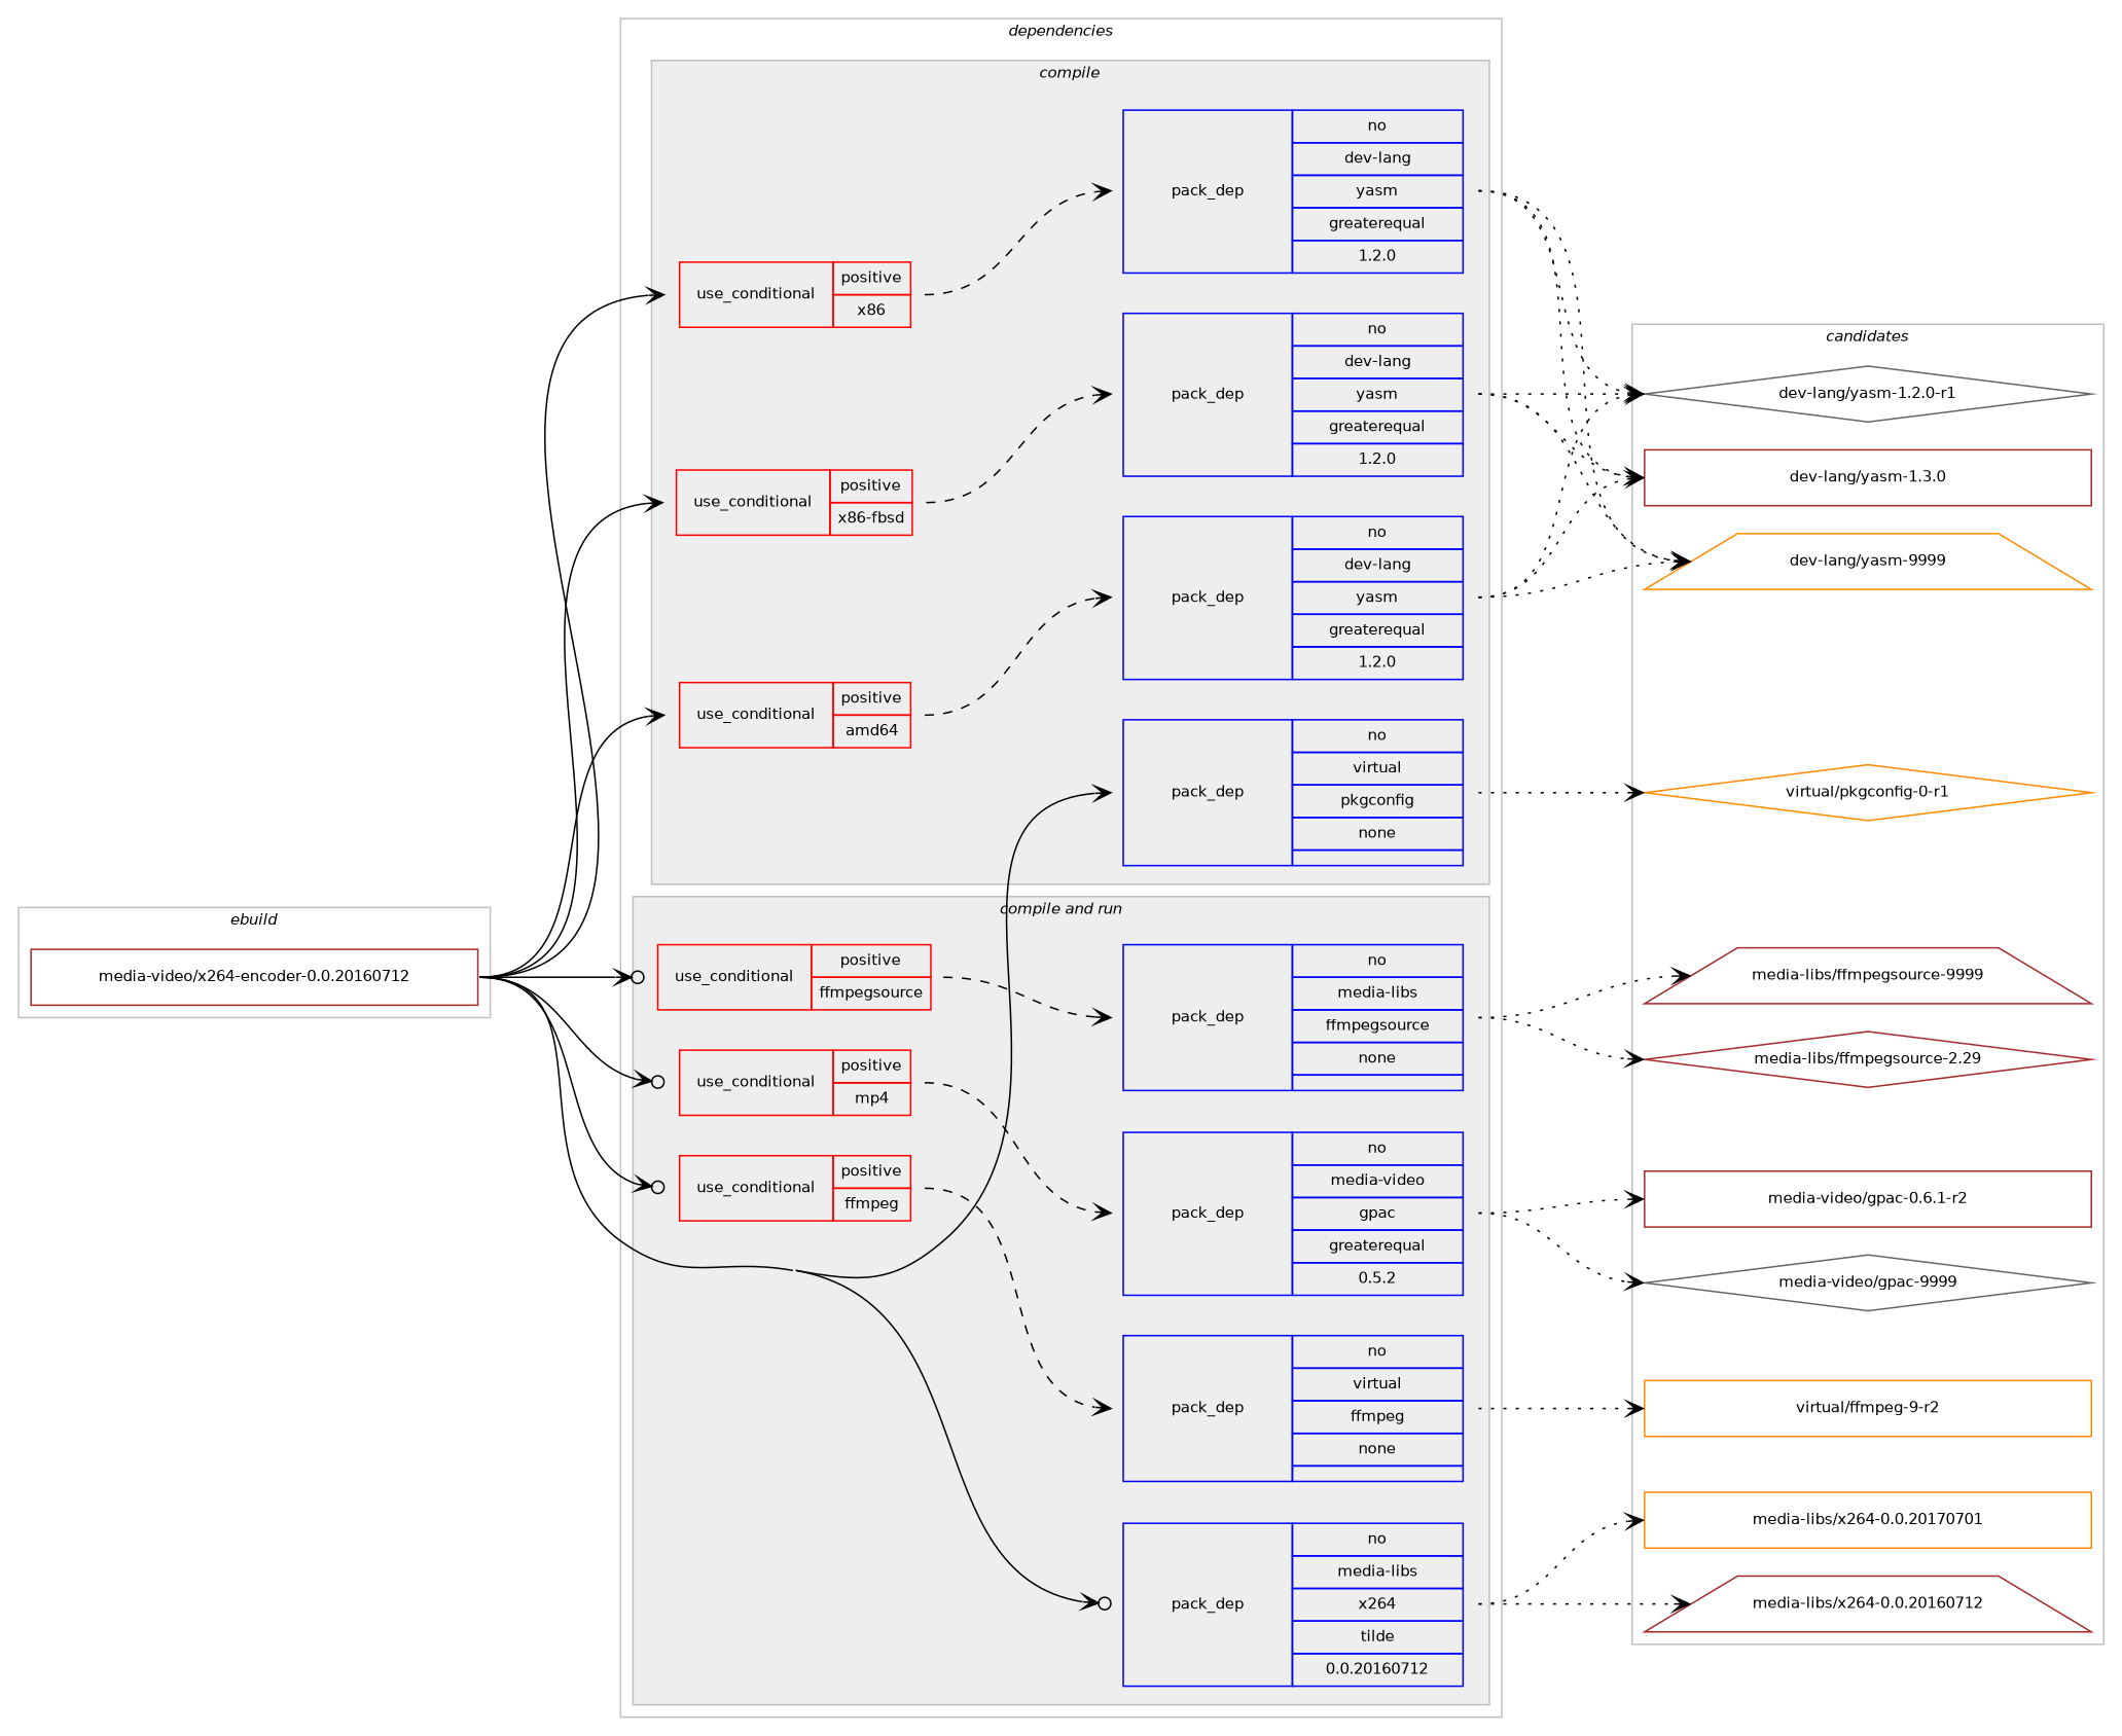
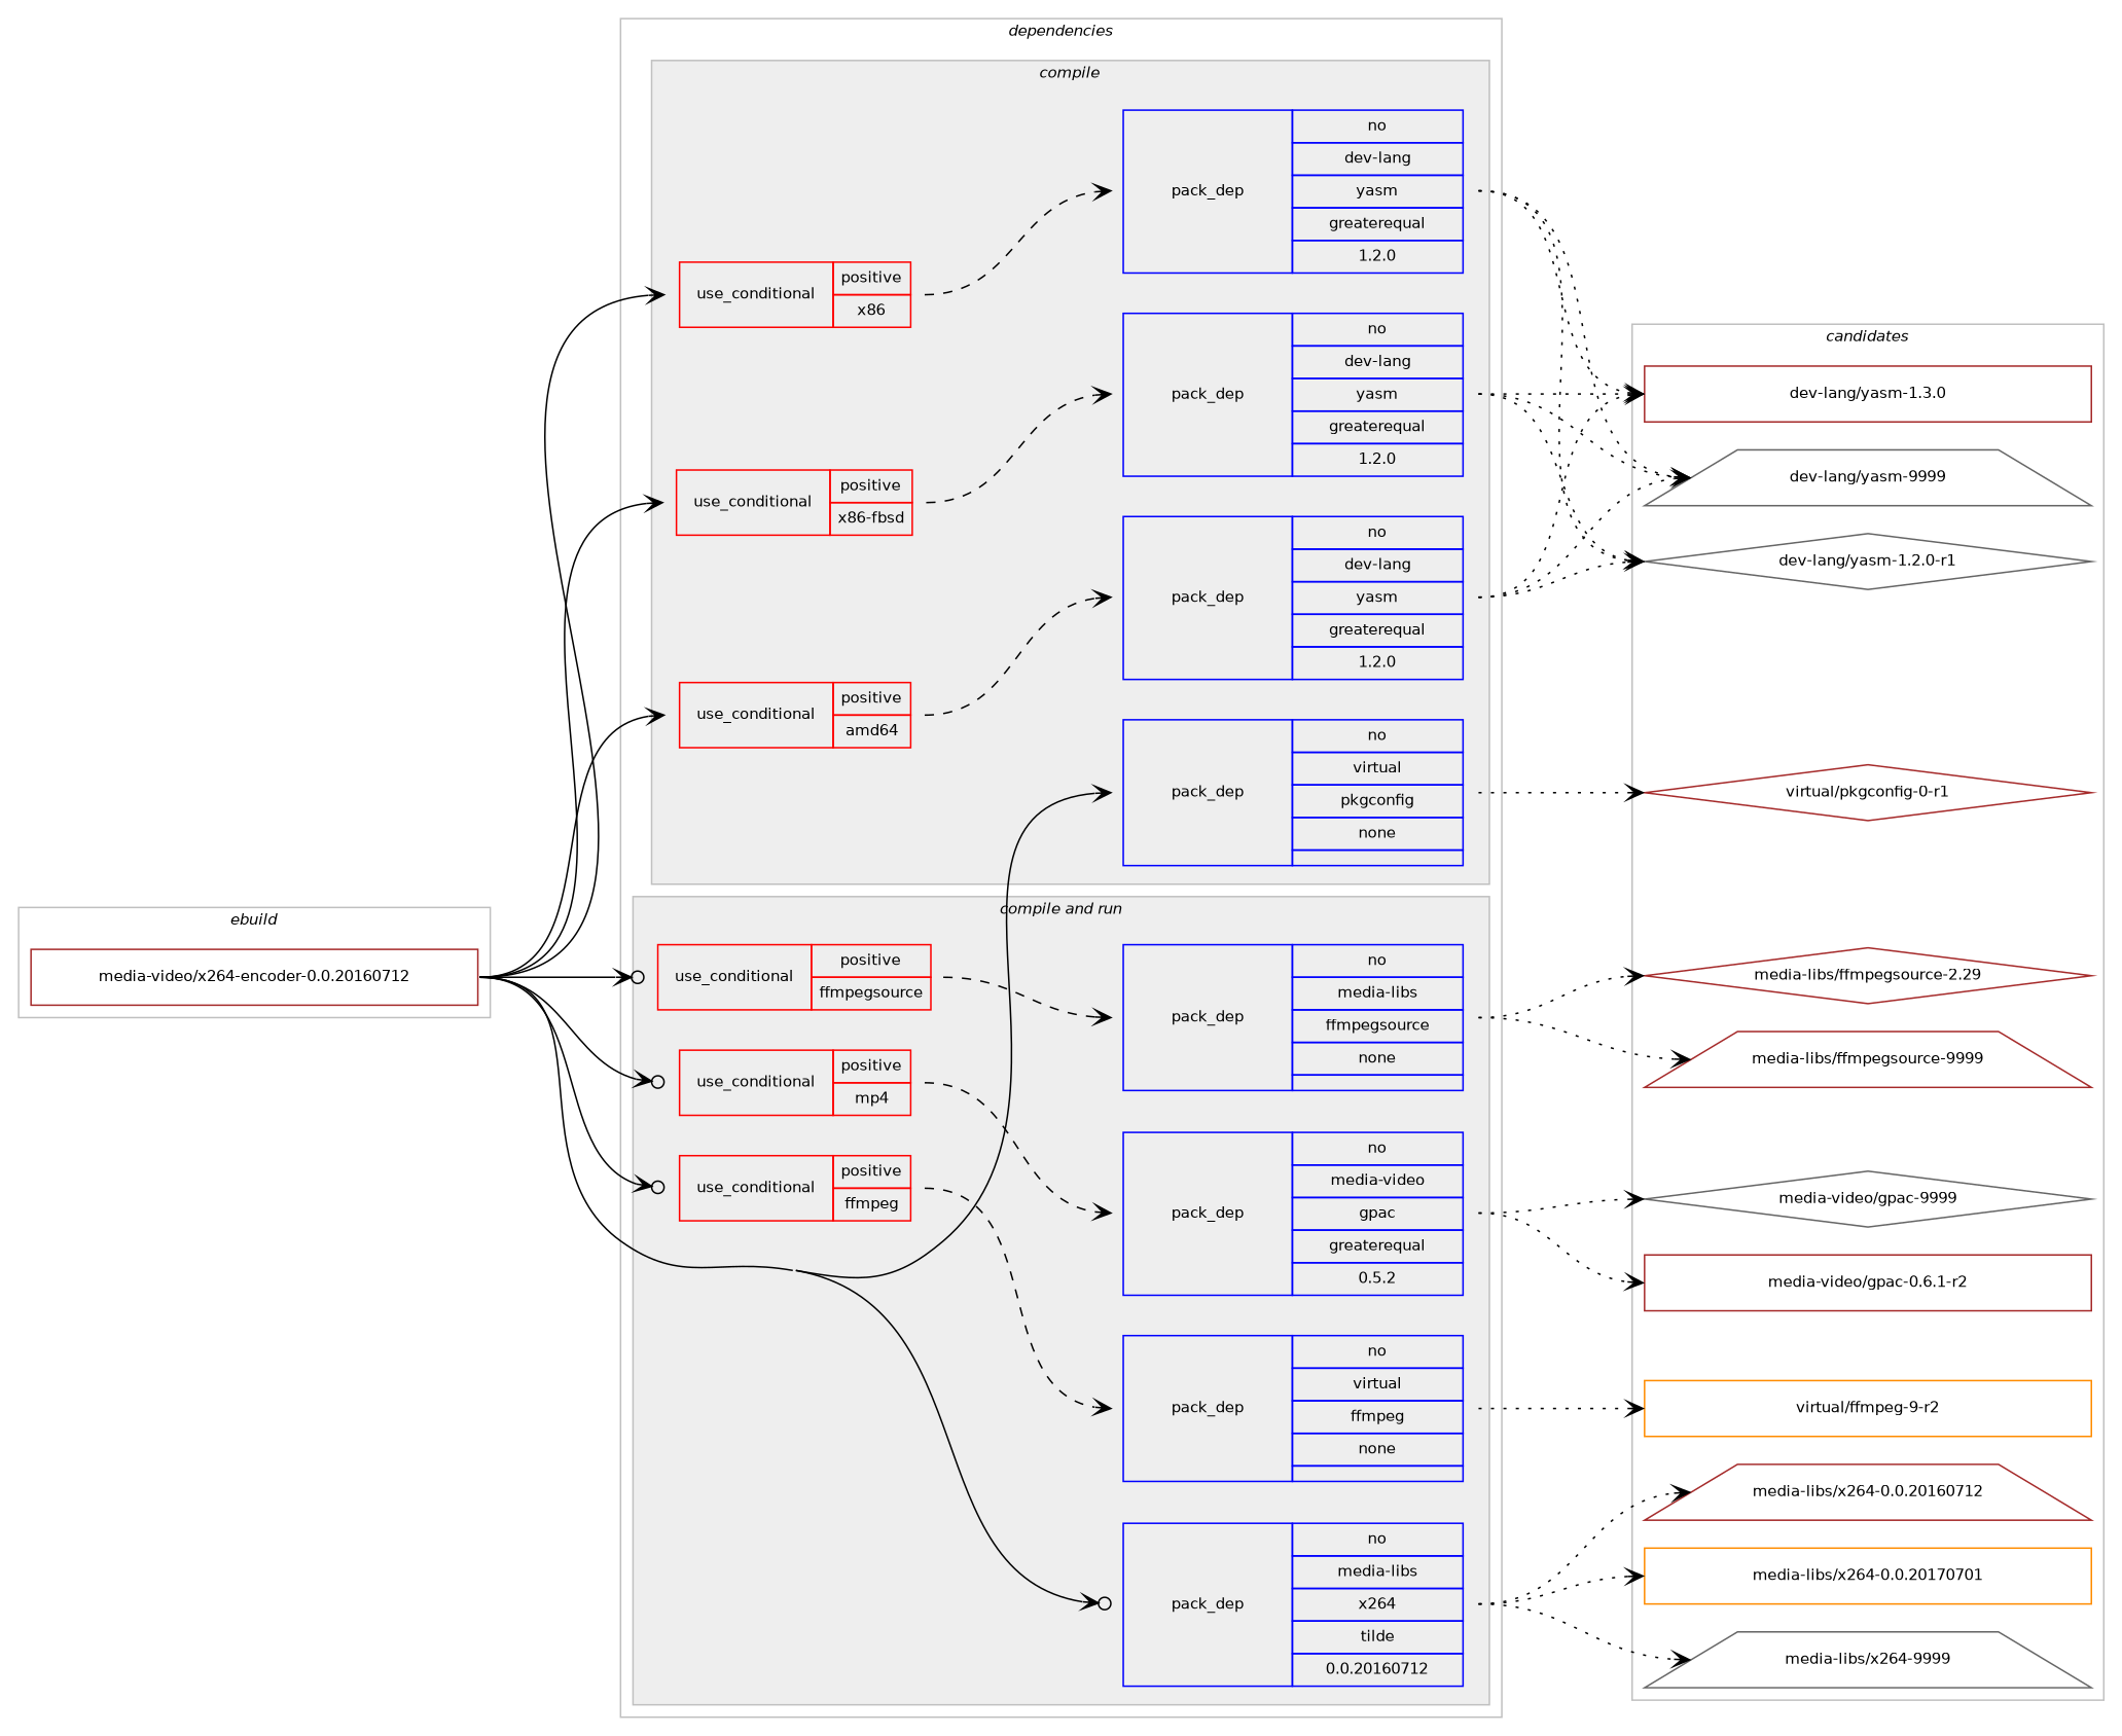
  digraph {
    compound=true
    concentrate=true
    fontname=Helvetica
    fontsize=10
    newrank=true
    rankdir=LR
    ranksep=1.5
    node [color=blue fontname=Helvetica fontsize=10 shape=none]
    edge [arrowhead=vee headport=w style=dotted tailport=e weight=100]
    n1 [color=brown label="media-video/x264-encoder-0.0.20160712" shape=box width=4]
    n2 [label=<<TABLE BORDER="0" CELLBORDER="1" CELLSPACING="0" CELLPADDING="4" WIDTH="220"><TR><TD ROWSPAN="6" CELLPADDING="30">pack_dep</TD></TR><TR><TD WIDTH="110">no</TD></TR><TR><TD>dev-lang</TD></TR><TR><TD>yasm</TD></TR><TR><TD>greaterequal</TD></TR><TR><TD>1.2.0</TD></TR></TABLE>>]
    n3 [color=red label=<<TABLE BORDER="0" CELLBORDER="1" CELLSPACING="0" CELLPADDING="4"><TR><TD ROWSPAN="3" CELLPADDING="10">use_conditional</TD></TR><TR><TD>positive</TD></TR><TR><TD>amd64</TD></TR></TABLE>>]
    n4 [label=<<TABLE BORDER="0" CELLBORDER="1" CELLSPACING="0" CELLPADDING="4" WIDTH="220"><TR><TD ROWSPAN="6" CELLPADDING="30">pack_dep</TD></TR><TR><TD WIDTH="110">no</TD></TR><TR><TD>dev-lang</TD></TR><TR><TD>yasm</TD></TR><TR><TD>greaterequal</TD></TR><TR><TD>1.2.0</TD></TR></TABLE>>]
    n5 [color=red label=<<TABLE BORDER="0" CELLBORDER="1" CELLSPACING="0" CELLPADDING="4"><TR><TD ROWSPAN="3" CELLPADDING="10">use_conditional</TD></TR><TR><TD>positive</TD></TR><TR><TD>x86</TD></TR></TABLE>>]
    n6 [label=<<TABLE BORDER="0" CELLBORDER="1" CELLSPACING="0" CELLPADDING="4" WIDTH="220"><TR><TD ROWSPAN="6" CELLPADDING="30">pack_dep</TD></TR><TR><TD WIDTH="110">no</TD></TR><TR><TD>dev-lang</TD></TR><TR><TD>yasm</TD></TR><TR><TD>greaterequal</TD></TR><TR><TD>1.2.0</TD></TR></TABLE>>]
    n7 [color=red label=<<TABLE BORDER="0" CELLBORDER="1" CELLSPACING="0" CELLPADDING="4"><TR><TD ROWSPAN="3" CELLPADDING="10">use_conditional</TD></TR><TR><TD>positive</TD></TR><TR><TD>x86-fbsd</TD></TR></TABLE>>]
    n8 [label=<<TABLE BORDER="0" CELLBORDER="1" CELLSPACING="0" CELLPADDING="4" WIDTH="220"><TR><TD ROWSPAN="6" CELLPADDING="30">pack_dep</TD></TR><TR><TD WIDTH="110">no</TD></TR><TR><TD>virtual</TD></TR><TR><TD>pkgconfig</TD></TR><TR><TD>none</TD></TR><TR><TD></TD></TR></TABLE>>]
    n9 [label=<<TABLE BORDER="0" CELLBORDER="1" CELLSPACING="0" CELLPADDING="4" WIDTH="220"><TR><TD ROWSPAN="6" CELLPADDING="30">pack_dep</TD></TR><TR><TD WIDTH="110">no</TD></TR><TR><TD>media-video</TD></TR><TR><TD>gpac</TD></TR><TR><TD>greaterequal</TD></TR><TR><TD>0.5.2</TD></TR></TABLE>>]
    n10 [color=red label=<<TABLE BORDER="0" CELLBORDER="1" CELLSPACING="0" CELLPADDING="4"><TR><TD ROWSPAN="3" CELLPADDING="10">use_conditional</TD></TR><TR><TD>positive</TD></TR><TR><TD>mp4</TD></TR></TABLE>>]
    n11 [label=<<TABLE BORDER="0" CELLBORDER="1" CELLSPACING="0" CELLPADDING="4" WIDTH="220"><TR><TD ROWSPAN="6" CELLPADDING="30">pack_dep</TD></TR><TR><TD WIDTH="110">no</TD></TR><TR><TD>virtual</TD></TR><TR><TD>ffmpeg</TD></TR><TR><TD>none</TD></TR><TR><TD></TD></TR></TABLE>>]
    n12 [color=red label=<<TABLE BORDER="0" CELLBORDER="1" CELLSPACING="0" CELLPADDING="4"><TR><TD ROWSPAN="3" CELLPADDING="10">use_conditional</TD></TR><TR><TD>positive</TD></TR><TR><TD>ffmpeg</TD></TR></TABLE>>]
    n13 [label=<<TABLE BORDER="0" CELLBORDER="1" CELLSPACING="0" CELLPADDING="4" WIDTH="220"><TR><TD ROWSPAN="6" CELLPADDING="30">pack_dep</TD></TR><TR><TD WIDTH="110">no</TD></TR><TR><TD>media-libs</TD></TR><TR><TD>ffmpegsource</TD></TR><TR><TD>none</TD></TR><TR><TD></TD></TR></TABLE>>]
    n14 [color=red label=<<TABLE BORDER="0" CELLBORDER="1" CELLSPACING="0" CELLPADDING="4"><TR><TD ROWSPAN="3" CELLPADDING="10">use_conditional</TD></TR><TR><TD>positive</TD></TR><TR><TD>ffmpegsource</TD></TR></TABLE>>]
    n15 [label=<<TABLE BORDER="0" CELLBORDER="1" CELLSPACING="0" CELLPADDING="4" WIDTH="220"><TR><TD ROWSPAN="6" CELLPADDING="30">pack_dep</TD></TR><TR><TD WIDTH="110">no</TD></TR><TR><TD>media-libs</TD></TR><TR><TD>x264</TD></TR><TR><TD>tilde</TD></TR><TR><TD>0.0.20160712</TD></TR></TABLE>>]
    n16 [color=gray40 label="dev-lang/yasm-1.2.0-r1" shape=diamond width=4]
    n17 [color=brown label="dev-lang/yasm-1.3.0" shape=box width=4]
-   n18 [color=darkorange label="dev-lang/yasm-9999" shape=trapezium width=4]
-   n19 [color=darkorange label="virtual/pkgconfig-0-r1" shape=diamond width=4]
+   n18 [color=gray40 label="dev-lang/yasm-9999" shape=trapezium width=4]
+   n19 [color=brown label="virtual/pkgconfig-0-r1" shape=diamond width=4]
    n20 [color=darkorange label="virtual/ffmpeg-9-r2" shape=box width=4]
    n21 [color=brown label="media-libs/ffmpegsource-2.29" shape=diamond width=4]
    n22 [color=brown label="media-libs/ffmpegsource-9999" shape=trapezium width=4]
    n23 [color=brown label="media-video/gpac-0.6.1-r2" shape=box width=4]
    n24 [color=gray40 label="media-video/gpac-9999" shape=diamond width=4]
    n25 [color=brown label="media-libs/x264-0.0.20160712" shape=trapezium width=4]
    n26 [color=darkorange label="media-libs/x264-0.0.20170701" shape=box width=4]
+   n27 [color=gray40 label="media-libs/x264-9999" shape=trapezium width=4]
    subgraph cluster_1 {
      color=gray
      label=<<i>ebuild</i>>
      rank=same
      n1
    }
    subgraph cluster_2 {
      color=gray
      label=<<i>dependencies</i>>
      subgraph cluster_3 {
        color=gray
        fillcolor="#eeeeee"
        label=<<i>compile</i>>
        style=filled
        subgraph sub_4 {
          color=gray
          fillcolor="#eeeeee"
          label=<<i>compile</i>>
          style=filled
          n3
          subgraph sub_5 {
            color=gray
            fillcolor="#eeeeee"
            label=<<i>compile</i>>
            style=filled
            n2
          }
        }
        subgraph sub_6 {
          color=gray
          fillcolor="#eeeeee"
          label=<<i>compile</i>>
          style=filled
          n5
          subgraph sub_7 {
            color=gray
            fillcolor="#eeeeee"
            label=<<i>compile</i>>
            style=filled
            n4
          }
        }
        subgraph sub_8 {
          color=gray
          fillcolor="#eeeeee"
          label=<<i>compile</i>>
          style=filled
          n7
          subgraph sub_9 {
            color=gray
            fillcolor="#eeeeee"
            label=<<i>compile</i>>
            style=filled
            n6
          }
        }
        subgraph sub_10 {
          color=gray
          fillcolor="#eeeeee"
          label=<<i>compile</i>>
          style=filled
          n8
        }
      }
      subgraph cluster_11 {
        color=gray
        fillcolor="#eeeeee"
        label=<<i>compile and run</i>>
        style=filled
        subgraph sub_12 {
          color=gray
          fillcolor="#eeeeee"
          label=<<i>compile and run</i>>
          style=filled
          n10
          subgraph sub_13 {
            color=gray
            fillcolor="#eeeeee"
            label=<<i>compile and run</i>>
            style=filled
            n9
          }
        }
        subgraph sub_14 {
          color=gray
          fillcolor="#eeeeee"
          label=<<i>compile and run</i>>
          style=filled
          n12
          subgraph sub_15 {
            color=gray
            fillcolor="#eeeeee"
            label=<<i>compile and run</i>>
            style=filled
            n11
          }
        }
        subgraph sub_16 {
          color=gray
          fillcolor="#eeeeee"
          label=<<i>compile and run</i>>
          style=filled
          n14
          subgraph sub_17 {
            color=gray
            fillcolor="#eeeeee"
            label=<<i>compile and run</i>>
            style=filled
            n13
          }
        }
        subgraph sub_18 {
          color=gray
          fillcolor="#eeeeee"
          label=<<i>compile and run</i>>
          style=filled
          n15
        }
      }
      subgraph cluster_19 {
        color=gray
        fillcolor="#eeeeee"
        label=<<i>run</i>>
        style=filled
      }
    }
    subgraph cluster_20 {
      color=gray
      label=<<i>candidates</i>>
      rank=same
      subgraph sub_21 {
        color=black
        label=<<i>candidates</i>>
        nodesep=1
        rank=same
        n16
        n17
        n18
      }
      subgraph sub_22 {
        color=black
        label=<<i>candidates</i>>
        nodesep=1
        rank=same
        n16
        n17
        n18
      }
      subgraph sub_23 {
        color=black
        label=<<i>candidates</i>>
        nodesep=1
        rank=same
        n16
        n17
        n18
      }
      subgraph sub_24 {
        color=black
        label=<<i>candidates</i>>
        nodesep=1
        rank=same
        n19
      }
      subgraph sub_25 {
        color=black
        label=<<i>candidates</i>>
        nodesep=1
        rank=same
        n20
      }
      subgraph sub_26 {
        color=black
        label=<<i>candidates</i>>
        nodesep=1
        rank=same
        n21
        n22
      }
      subgraph sub_27 {
        color=black
        label=<<i>candidates</i>>
        nodesep=1
        rank=same
        n23
        n24
      }
      subgraph sub_28 {
        color=black
        label=<<i>candidates</i>>
        nodesep=1
        rank=same
        n25
        n26
+       n27
      }
    }
    n1 -> n3 [style=solid weight=20]
    n1 -> n5 [style=solid weight=20]
    n1 -> n7 [style=solid weight=20]
    n1 -> n8 [style=solid weight=20]
    n1 -> n10 [arrowhead=odotvee style=solid weight=20]
    n1 -> n12 [arrowhead=odotvee style=solid weight=20]
    n1 -> n14 [arrowhead=odotvee style=solid weight=20]
    n1 -> n15 [arrowhead=odotvee style=solid weight=20]
    n2 -> n16
    n2 -> n17
    n2 -> n18
    n3 -> n2 [style=dashed weight=20]
    n4 -> n16
    n4 -> n17
    n4 -> n18
    n5 -> n4 [style=dashed weight=20]
    n6 -> n16
    n6 -> n17
    n6 -> n18
    n7 -> n6 [style=dashed weight=20]
    n8 -> n19
    n9 -> n23
    n9 -> n24
    n10 -> n9 [style=dashed weight=20]
    n11 -> n20
    n12 -> n11 [style=dashed weight=20]
    n13 -> n21
    n13 -> n22
    n14 -> n13 [style=dashed weight=20]
    n15 -> n25
    n15 -> n26
+   n15 -> n27
  }
